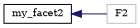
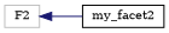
  digraph {
    rankdir=LR
    fontname="DejaVu Serif"
    node [fillcolor=white fontname="DejaVu Serif" fontsize=10 shape=record style=filled]
    n1 [color=grey75 height=0.2 label=F2 width=0.4]
    n2 [color=black height=0.2 label=my_facet2 width=0.4]
-   n2 -> n1 [color=midnightblue dir=back fontname="DejaVu Serif" fontsize=10 labelfontname=Helvetica labelfontsize=10 style=solid]
+   n1 -> n2 [color=midnightblue dir=back fontname="DejaVu Serif" fontsize=10 labelfontname=Helvetica labelfontsize=10 style=solid]
  }
